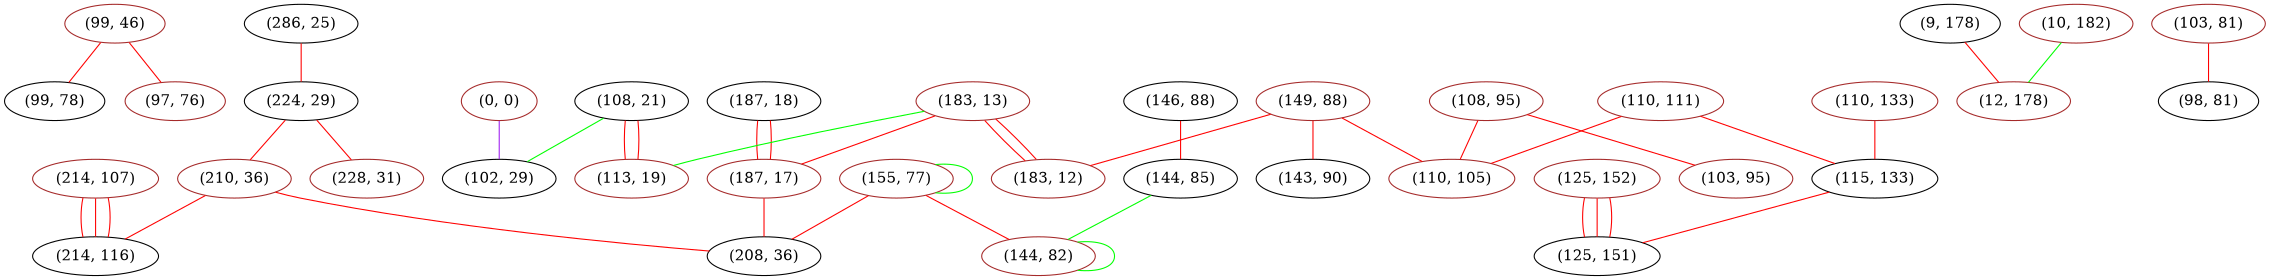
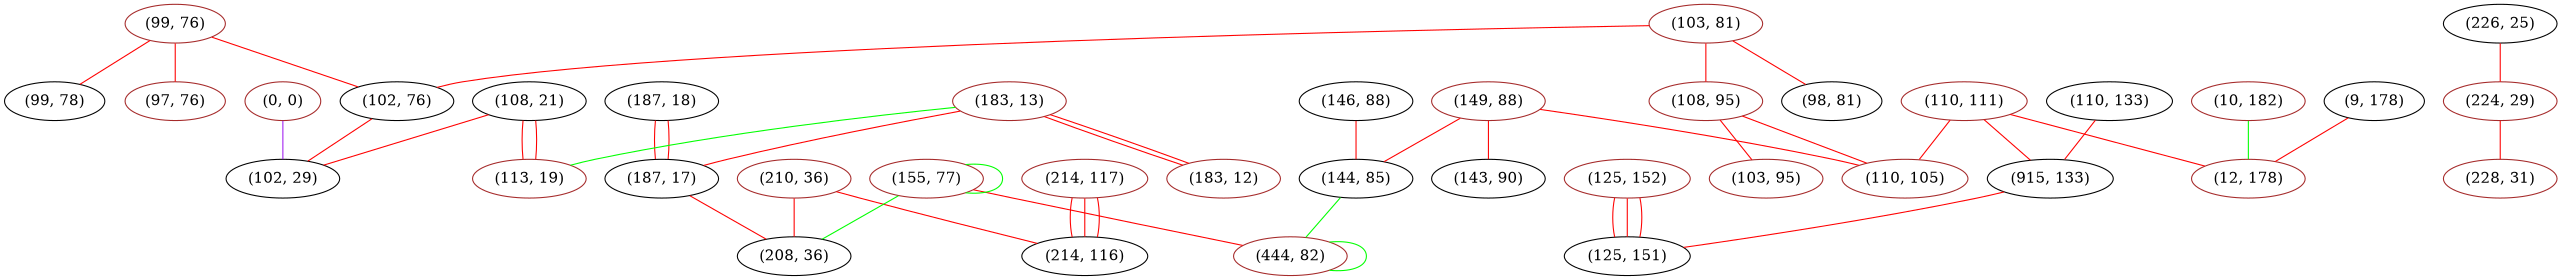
  graph {
    node [color=brown]
    edge [color=red weight=1]
    "(99, 78)" [color=black]
-   "(99, 76)" [label="(99, 46)"]
+   "(99, 76)"
    "(97, 76)"
+   "(102, 76)" [color=black]
    "(102, 29)" [color=black]
-   "(226, 25)" [color=black label="(286, 25)"]
-   "(224, 29)" [color=black]
+   "(226, 25)" [color=black]
+   "(224, 29)"
    "(210, 36)"
    "(228, 31)"
    n10 [label="(149, 88)"]
    "(144, 85)" [color=black]
    "(110, 105)"
    "(143, 90)" [color=black]
-   "(144, 82)"
+   "(144, 82)" [label="(444, 82)"]
    "(146, 88)" [color=black]
    "(187, 18)" [color=black]
-   "(187, 17)"
+   "(187, 17)" [color=black]
    "(208, 36)" [color=black]
    "(155, 77)"
    "(110, 111)"
-   "(115, 133)" [color=black]
+   "(115, 133)" [color=black label="(915, 133)"]
    "(12, 178)"
    "(125, 151)" [color=black]
    "(103, 81)"
    "(108, 95)"
    "(98, 81)" [color=black]
    "(103, 95)"
    "(183, 13)"
    "(113, 19)"
    "(183, 12)"
    "(214, 116)" [color=black]
    "(108, 21)" [color=black]
-   "(110, 133)"
-   "(214, 117)" [label="(214, 107)"]
+   "(110, 133)" [color=black]
+   "(214, 117)"
    "(9, 178)" [color=black]
    "(0, 0)"
    "(125, 152)"
    "(10, 182)"
    "(99, 76)" -- "(99, 78)"
    "(99, 76)" -- "(97, 76)"
+   "(99, 76)" -- "(102, 76)"
+   "(102, 76)" -- "(102, 29)"
    "(226, 25)" -- "(224, 29)"
-   "(224, 29)" -- "(210, 36)"
    "(224, 29)" -- "(228, 31)"
    "(210, 36)" -- "(208, 36)"
    "(210, 36)" -- "(214, 116)"
-   n10 -- "(183, 12)"
+   n10 -- "(144, 85)"
    n10 -- "(110, 105)"
    n10 -- "(143, 90)"
    "(144, 85)" -- "(144, 82)" [color=green]
    "(144, 82)" -- "(144, 82)" [color=green weight=2]
    "(146, 88)" -- "(144, 85)"
    "(187, 18)" -- "(187, 17)"
    "(187, 18)" -- "(187, 17)"
    "(187, 17)" -- "(208, 36)"
    "(155, 77)" -- "(144, 82)"
-   "(155, 77)" -- "(208, 36)"
+   "(155, 77)" -- "(208, 36)" [color=green]
    "(155, 77)" -- "(155, 77)" [color=green weight=2]
    "(110, 111)" -- "(110, 105)"
    "(110, 111)" -- "(115, 133)"
+   "(110, 111)" -- "(12, 178)"
    "(115, 133)" -- "(125, 151)"
+   "(103, 81)" -- "(102, 76)"
+   "(103, 81)" -- "(108, 95)"
    "(103, 81)" -- "(98, 81)"
    "(108, 95)" -- "(110, 105)"
    "(108, 95)" -- "(103, 95)"
    "(183, 13)" -- "(187, 17)"
    "(183, 13)" -- "(113, 19)" [color=green]
    "(183, 13)" -- "(183, 12)"
    "(183, 13)" -- "(183, 12)"
-   "(108, 21)" -- "(102, 29)" [color=green]
+   "(108, 21)" -- "(102, 29)"
    "(108, 21)" -- "(113, 19)"
    "(108, 21)" -- "(113, 19)"
    "(110, 133)" -- "(115, 133)"
    "(214, 117)" -- "(214, 116)"
    "(214, 117)" -- "(214, 116)"
    "(214, 117)" -- "(214, 116)"
    "(9, 178)" -- "(12, 178)"
    "(0, 0)" -- "(102, 29)" [color=purple weight=4]
    "(125, 152)" -- "(125, 151)"
    "(125, 152)" -- "(125, 151)"
    "(125, 152)" -- "(125, 151)"
    "(10, 182)" -- "(12, 178)" [color=green]
  }
